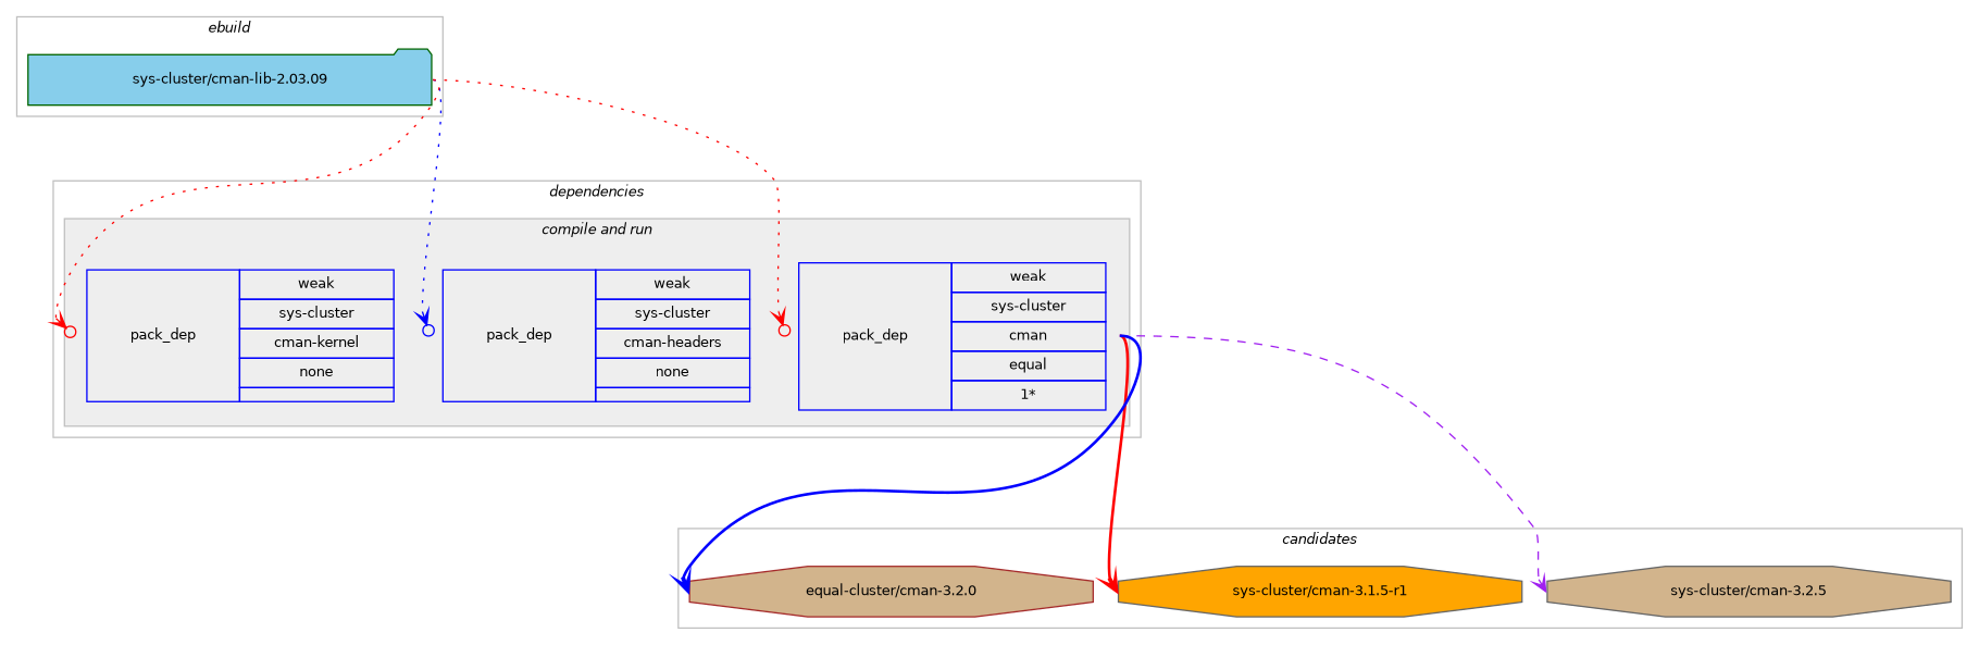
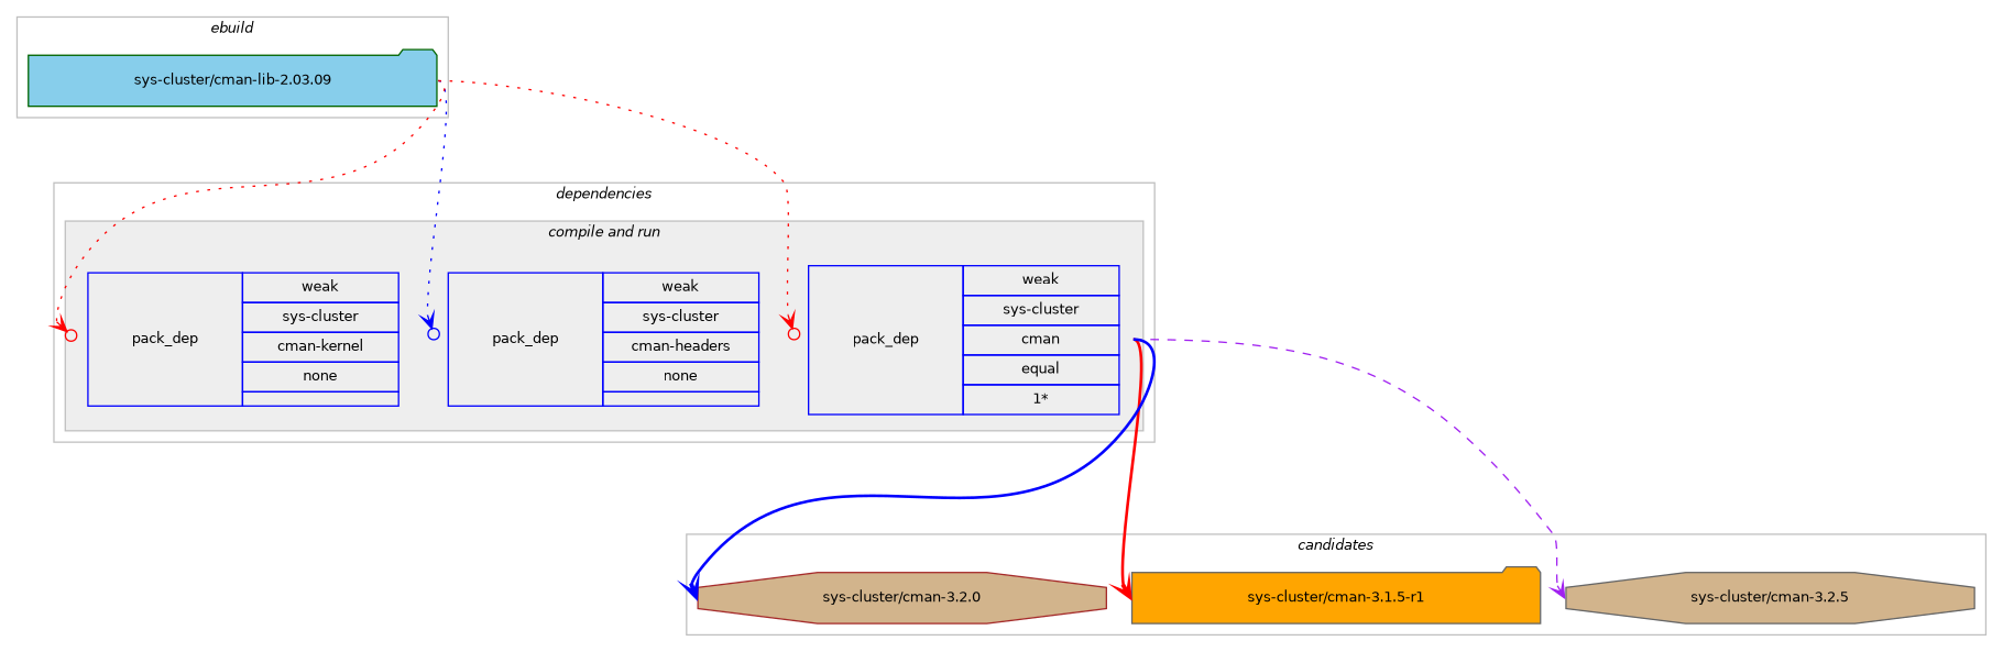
  digraph {
    compound=true
    concentrate=true
    fontname=Helvetica
    fontsize=10
    newrank=true
    rankdir=TB
    ranksep=1.5
    node [color=blue fontname=Helvetica fontsize=10 shape=none style=filled]
    edge [arrowhead=odotvee color=red headport=w style=dotted tailport=e weight=20]
    n1 [color=darkgreen fillcolor=skyblue label="sys-cluster/cman-lib-2.03.09" shape=folder width=4]
    n2 [label=<<TABLE BORDER="0" CELLBORDER="1" CELLSPACING="0" CELLPADDING="4" WIDTH="220"><TR><TD ROWSPAN="6" CELLPADDING="30">pack_dep</TD></TR><TR><TD WIDTH="110">weak</TD></TR><TR><TD>sys-cluster</TD></TR><TR><TD>cman</TD></TR><TR><TD>equal</TD></TR><TR><TD>1*</TD></TR></TABLE>> style=""]
    n3 [label=<<TABLE BORDER="0" CELLBORDER="1" CELLSPACING="0" CELLPADDING="4" WIDTH="220"><TR><TD ROWSPAN="6" CELLPADDING="30">pack_dep</TD></TR><TR><TD WIDTH="110">weak</TD></TR><TR><TD>sys-cluster</TD></TR><TR><TD>cman-headers</TD></TR><TR><TD>none</TD></TR><TR><TD></TD></TR></TABLE>> style=""]
    n4 [label=<<TABLE BORDER="0" CELLBORDER="1" CELLSPACING="0" CELLPADDING="4" WIDTH="220"><TR><TD ROWSPAN="6" CELLPADDING="30">pack_dep</TD></TR><TR><TD WIDTH="110">weak</TD></TR><TR><TD>sys-cluster</TD></TR><TR><TD>cman-kernel</TD></TR><TR><TD>none</TD></TR><TR><TD></TD></TR></TABLE>> style=""]
    n5 [color=gray40 fillcolor=tan label="sys-cluster/cman-3.2.5" shape=octagon width=4]
-   n6 [color=gray40 fillcolor=orange label="sys-cluster/cman-3.1.5-r1" shape=octagon width=4]
-   n7 [color=brown fillcolor=tan label="equal-cluster/cman-3.2.0" shape=octagon width=4]
+   n6 [color=gray40 fillcolor=orange label="sys-cluster/cman-3.1.5-r1" shape=folder width=4]
+   n7 [color=brown fillcolor=tan label="sys-cluster/cman-3.2.0" shape=octagon width=4]
    subgraph cluster_1 {
      color=gray
      label=<<i>dependencies</i>>
      subgraph cluster_2 {
        color=gray
        fillcolor="#eeeeee"
        label=<<i>compile</i>>
        style=filled
      }
      subgraph cluster_3 {
        color=gray
        fillcolor="#eeeeee"
        label=<<i>compile and run</i>>
        style=filled
        subgraph sub_4 {
          color=gray
          fillcolor="#eeeeee"
          label=<<i>compile and run</i>>
          style=filled
          n2
        }
        subgraph sub_5 {
          color=gray
          fillcolor="#eeeeee"
          label=<<i>compile and run</i>>
          style=filled
          n3
        }
        subgraph sub_6 {
          color=gray
          fillcolor="#eeeeee"
          label=<<i>compile and run</i>>
          style=filled
          n4
        }
      }
      subgraph cluster_7 {
        color=gray
        fillcolor="#eeeeee"
        label=<<i>run</i>>
        style=filled
      }
    }
    subgraph cluster_8 {
      color=gray
      label=<<i>ebuild</i>>
      rank=same
      n1
    }
    subgraph cluster_9 {
      color=gray
      label=<<i>candidates</i>>
      rank=same
      subgraph sub_10 {
        color=black
        label=<<i>candidates</i>>
        nodesep=1
        rank=same
        n5
        n6
        n7
      }
      subgraph sub_11 {
        color=black
        label=<<i>candidates</i>>
        nodesep=1
        rank=same
      }
      subgraph sub_12 {
        color=black
        label=<<i>candidates</i>>
        nodesep=1
        rank=same
      }
    }
    n1 -> n2
    n1 -> n3 [color=blue]
    n1 -> n4
    n2 -> n5 [arrowhead=vee color=purple style=dashed weight=100]
    n2 -> n6 [arrowhead=vee style=bold weight=100]
    n2 -> n7 [arrowhead=vee color=blue style=bold weight=100]
  }
